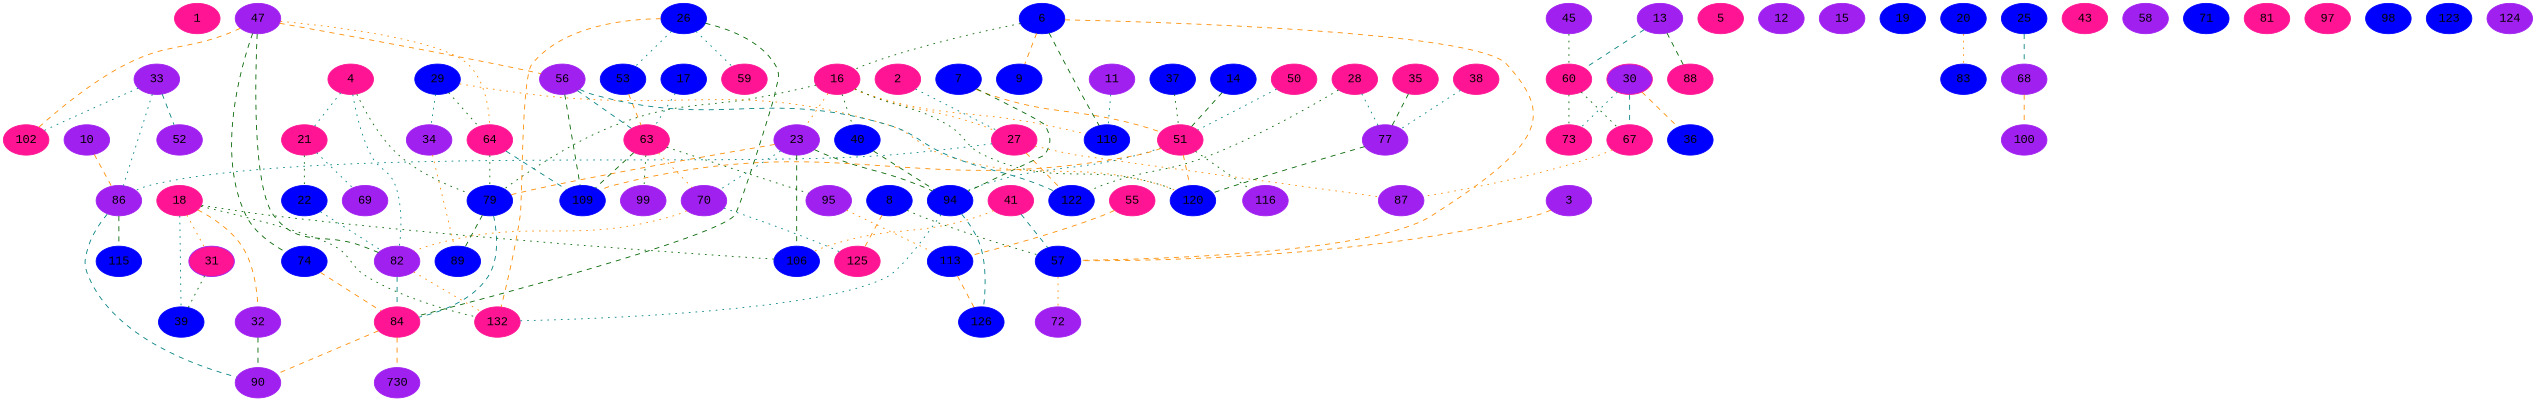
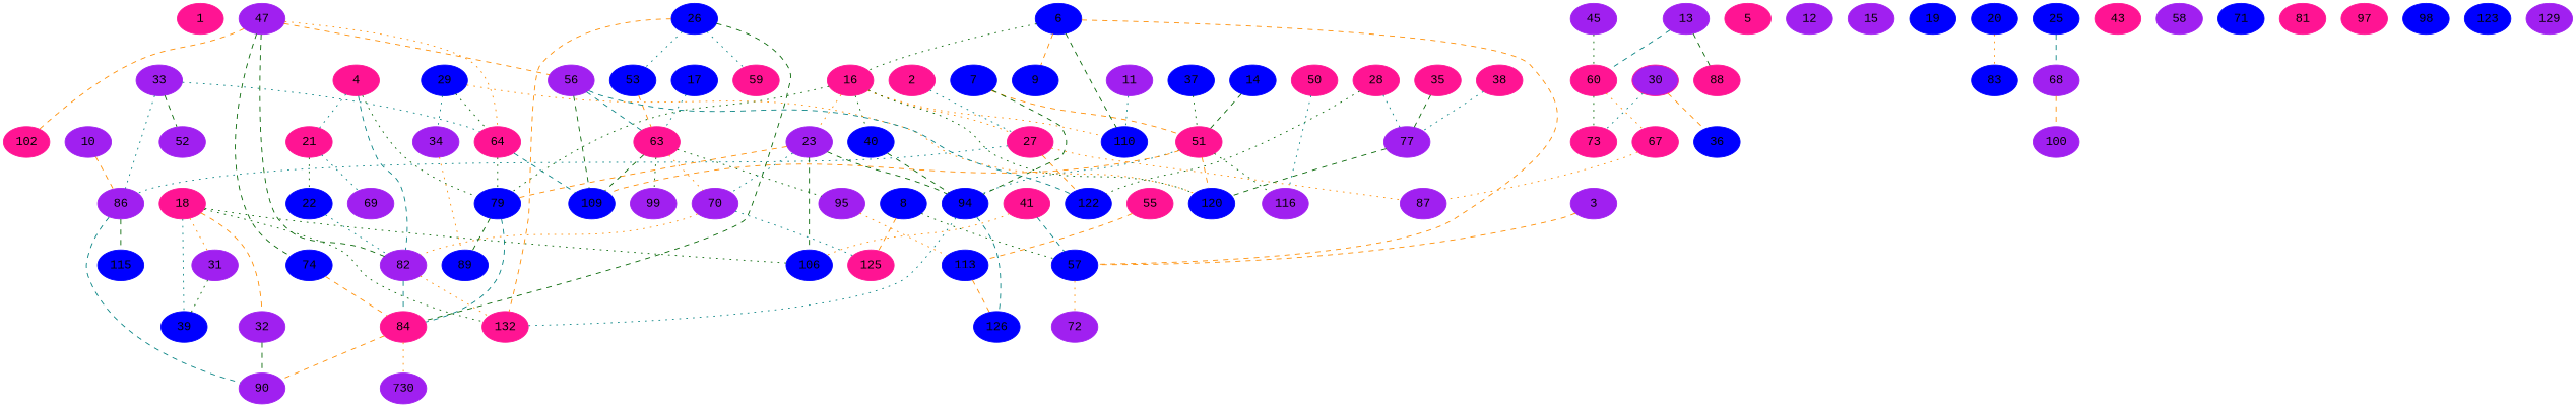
  graph {
    fontname="Liberation Mono"
    node [color=blue fontname="Liberation Mono" style=filled]
    edge [color=darkorange fontname="Liberation Mono" style=dotted]
    1 [color=deeppink]
    27 [color=deeppink super="+65"]
    86 [color=purple super="+92"]
    87 [color=purple]
    122
    2 [color=deeppink]
    57 [super="+66"]
    72 [color=purple]
    3 [color=purple]
    4 [color=deeppink super="+62"]
    21 [color=deeppink super="+91"]
    79 [super="+131"]
    82 [color=purple super="+118"]
    22
    69 [color=purple]
    84 [color=deeppink super="+124"]
    89
    132 [color=deeppink]
    5 [color=deeppink]
    6 [super="+93"]
    9
    16 [color=deeppink super="+85"]
    110
    23 [color=purple super="+46"]
    40
    120
    51 [color=deeppink super="+78"]
    94 [super="+96"]
    109
    116 [color=purple]
    7
    126
    8
    125 [color=deeppink]
    10 [color=purple super="+103"]
    11 [color=purple super="+119"]
    12 [color=purple]
-   31 [color=purple super="+42" fillcolor=deeppink]
+   31 [color=purple super="+42"]
    39
    13 [color=purple]
    60 [color=deeppink super="+105"]
    88 [color=deeppink]
    67 [color=deeppink]
    73 [color=deeppink]
    14
    15 [color=purple]
    106
    70 [color=purple super="+104"]
    17 [super="+114"]
    n50 [color=deeppink label=63 super="+128"]
    95 [color=purple]
    99 [color=purple]
    18 [color=deeppink super="+44"]
    32 [color=purple]
    90 [color=purple]
    19
    20 [super="+24"]
    83
    68 [color=purple]
    25
    100 [color=purple]
    26 [super="+48"]
    53
    59 [color=deeppink super="+101"]
    n65 [color=purple label=730]
    115
    52 [color=purple super="+54"]
    28 [color=deeppink]
    77 [color=purple super="+80"]
    29 [super="+121"]
    34 [color=purple super="+112"]
    64 [color=deeppink super="+111"]
    30 [color=deeppink fillcolor=purple super="+107"]
    36 [super="+49"]
    33 [color=purple super="+63"]
    102 [color=deeppink]
    35 [color=deeppink]
    37 [super="+117"]
    38 [color=deeppink]
    41 [color=deeppink]
    43 [color=deeppink]
    45 [color=purple]
    47 [color=purple super="+76"]
    56 [color=purple]
    74
    50 [color=deeppink]
    113 [super="+127"]
    55 [color=deeppink]
    58 [color=purple super="+75"]
    71
    81 [color=deeppink]
    97 [color=deeppink super="+108"]
    98
    123
-   129 [color=purple label=124]
+   129 [color=purple]
    27 -- 86 [color=teal weight=2]
    27 -- 87
    27 -- 122 [style=dashed]
    86 -- 90 [color=teal style=dashed]
    86 -- 115 [color=darkgreen style=dashed]
    2 -- 27 [color=teal]
    57 -- 72
    3 -- 57 [style=dashed]
    4 -- 21 [color=teal]
    4 -- 79 [color=darkgreen]
-   4 -- 82 [color=teal]
+   4 -- 82 [color=teal style=dashed]
    21 -- 22 [color=darkgreen]
    21 -- 69 [color=teal]
    79 -- 84 [color=teal style=dashed]
    79 -- 89 [color=darkgreen style=dashed]
    82 -- 84 [color=teal style=dashed]
    82 -- 132
    22 -- 82 [color=teal]
    84 -- 90 [style=dashed]
-   84 -- n65 [style=dashed]
+   84 -- n65
    6 -- 57 [style=dashed]
    6 -- 9 [style=dashed]
    6 -- 16 [color=darkgreen]
    6 -- 110 [color=darkgreen style=dashed]
    16 -- 27
    16 -- 79 [color=darkgreen]
    16 -- 110
    16 -- 23 [weight=2]
    16 -- 40 [color=darkgreen]
    16 -- 120 [color=darkgreen]
    23 -- 79 [style=dashed]
    23 -- 94 [color=darkgreen style=dashed]
    23 -- 106 [color=darkgreen style=dashed]
    23 -- 70 [color=teal]
    40 -- 94 [color=darkgreen style=dashed]
    51 -- 120 [style=dashed]
    51 -- 94 [color=teal]
    51 -- 109 [style=dashed]
    51 -- 116 [color=darkgreen]
    94 -- 132 [color=teal]
    94 -- 126 [color=teal style=dashed]
    7 -- 51 [style=dashed]
    7 -- 94 [color=darkgreen style=dashed]
    8 -- 57 [color=darkgreen]
    8 -- 125 [style=dashed]
    10 -- 86 [style=dashed weight=2]
    11 -- 110 [color=teal]
    31 -- 39 [color=darkgreen]
    13 -- 60 [color=teal style=dashed]
    13 -- 88 [color=darkgreen style=dashed]
-   60 -- 67 [color=darkgreen]
+   60 -- 67
    60 -- 73 [color=darkgreen]
    67 -- 87
    14 -- 51 [color=darkgreen style=dashed]
    70 -- 82
    70 -- 125 [color=teal]
    17 -- n50 [color=teal]
    n50 -- 109 [color=darkgreen style=dashed]
    n50 -- 70
    n50 -- 95 [color=darkgreen]
    n50 -- 99 [color=darkgreen]
    95 -- 113
    18 -- 132 [color=darkgreen]
    18 -- 31
    18 -- 39 [color=teal]
    18 -- 106 [color=darkgreen]
    18 -- 32 [style=dashed]
    32 -- 90 [color=darkgreen style=dashed]
    20 -- 83
    68 -- 100 [style=dashed]
    25 -- 68 [color=teal style=dashed]
    26 -- 84 [color=darkgreen style=dashed]
    26 -- 132 [style=dashed]
    26 -- 53 [color=teal]
    26 -- 59 [color=teal]
    53 -- n50 [style=dashed]
    28 -- 122 [color=darkgreen]
    28 -- 77 [color=teal]
    77 -- 120 [color=darkgreen style=dashed]
    29 -- 120
    29 -- 34 [color=teal]
    29 -- 64 [color=darkgreen]
    34 -- 89
    64 -- 79 [color=darkgreen]
    64 -- 109 [color=teal style=dashed]
-   30 -- 67 [color=teal style=dashed]
    30 -- 73 [color=teal]
    30 -- 36 [style=dashed]
    33 -- 86 [color=teal]
-   33 -- 52 [color=teal style=dashed]
-   33 -- 102 [color=teal]
+   33 -- 52 [color=darkgreen style=dashed]
+   33 -- 64 [color=teal]
    35 -- 77 [color=darkgreen style=dashed]
    37 -- 51 [color=darkgreen]
    38 -- 77 [color=teal]
    41 -- 57 [color=teal style=dashed]
    41 -- 106
    45 -- 60 [color=darkgreen]
    47 -- 82 [color=darkgreen style=dashed]
    47 -- 64
    47 -- 102 [style=dashed]
    47 -- 56 [style=dashed]
    47 -- 74 [color=darkgreen style=dashed]
    56 -- 122 [color=teal style=dashed]
    56 -- 109 [color=darkgreen style=dashed]
    56 -- n50 [color=teal style=dashed]
    74 -- 84 [style=dashed]
-   50 -- 51 [color=teal]
+   50 -- 116 [color=teal]
    113 -- 126 [style=dashed]
    55 -- 113 [style=dashed]
  }
